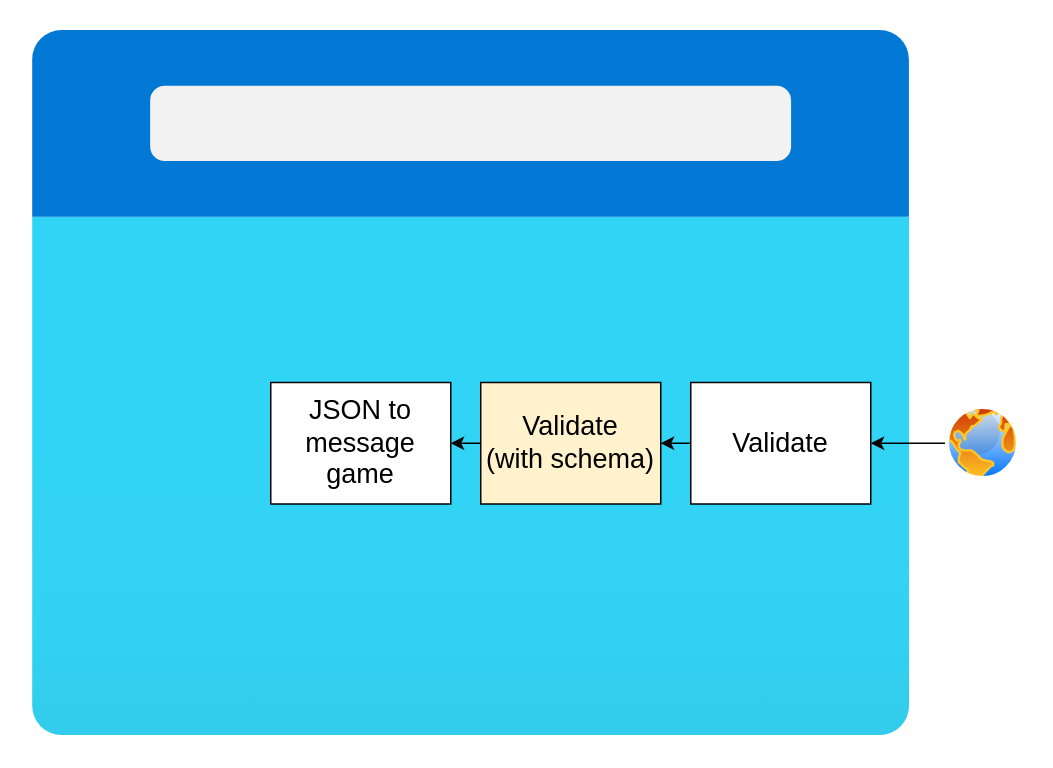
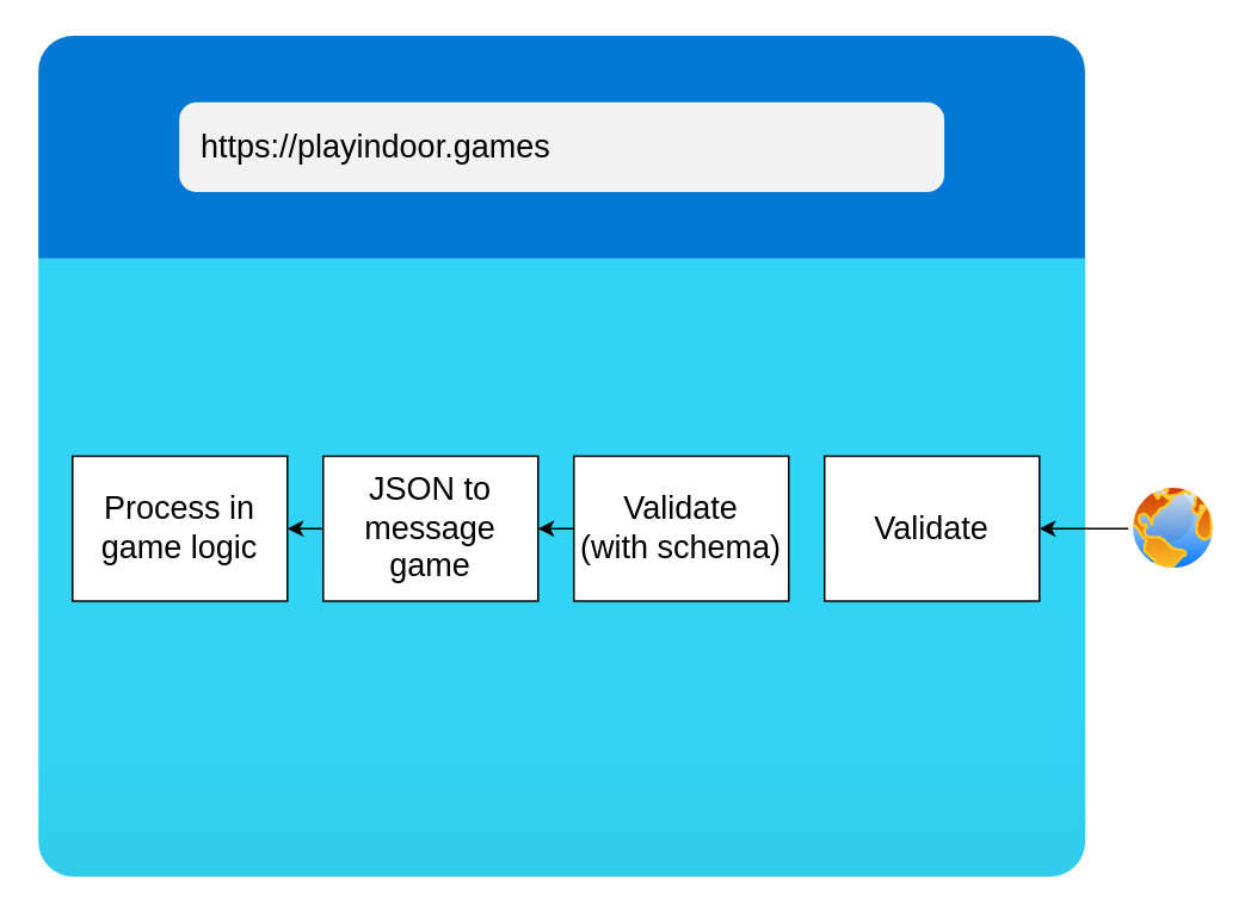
  <mxCell id="0" />
  <mxCell id="1" parent="0" />
  <mxCell id="2" value="" style="aspect=fixed;html=1;points=[];align=center;image;fontSize=12;image=img/lib/azure2/general/Browser.svg;" vertex="1" parent="1"><mxGeometry x="20" y="20" width="587.5" height="470" as="geometry" /></mxCell>
  <mxCell id="3" style="edgeStyle=orthogonalEdgeStyle;rounded=0;orthogonalLoop=1;jettySize=auto;html=1;exitX=0;exitY=0.5;exitDx=0;exitDy=0;entryX=1;entryY=0.5;entryDx=0;entryDy=0;" edge="1" parent="1" source="4" target="6"><mxGeometry relative="1" as="geometry" /></mxCell>
  <mxCell id="4" value="" style="aspect=fixed;perimeter=ellipsePerimeter;html=1;align=center;shadow=0;dashed=0;spacingTop=3;image;image=img/lib/active_directory/internet_globe.svg;" vertex="1" parent="1"><mxGeometry x="630" y="270" width="50" height="50" as="geometry" /></mxCell>
- <mxCell id="5" style="edgeStyle=orthogonalEdgeStyle;rounded=0;orthogonalLoop=1;jettySize=auto;html=1;exitX=0;exitY=0.5;exitDx=0;exitDy=0;entryX=1;entryY=0.5;entryDx=0;entryDy=0;" edge="1" parent="1" source="6" target="8"><mxGeometry relative="1" as="geometry" /></mxCell>
  <mxCell id="6" value="&lt;font style=&quot;font-size: 18px&quot;&gt;Validate&lt;/font&gt;" style="rounded=0;whiteSpace=wrap;html=1;" vertex="1" parent="1"><mxGeometry x="460" y="254.5" width="120" height="81" as="geometry" /></mxCell>
  <mxCell id="7" style="edgeStyle=orthogonalEdgeStyle;rounded=0;orthogonalLoop=1;jettySize=auto;html=1;exitX=0;exitY=0.5;exitDx=0;exitDy=0;entryX=1;entryY=0.5;entryDx=0;entryDy=0;" edge="1" parent="1" source="8" target="11"><mxGeometry relative="1" as="geometry" /></mxCell>
- <mxCell id="8" value="&lt;font style=&quot;font-size: 18px&quot;&gt;Validate&lt;br&gt;(with schema)&lt;br&gt;&lt;/font&gt;" style="rounded=0;whiteSpace=wrap;html=1;fillColor=#fff2cc;" vertex="1" parent="1"><mxGeometry x="320" y="254.5" width="120" height="81" as="geometry" /></mxCell>
+ <mxCell id="8" value="&lt;font style=&quot;font-size: 18px&quot;&gt;Validate&lt;br&gt;(with schema)&lt;br&gt;&lt;/font&gt;" style="rounded=0;whiteSpace=wrap;html=1;" vertex="1" parent="1"><mxGeometry x="320" y="254.5" width="120" height="81" as="geometry" /></mxCell>
+ <mxCell id="9" value="&lt;font style=&quot;font-size: 18px&quot;&gt;https://playindoor.games&lt;/font&gt;" style="text;html=1;strokeColor=none;fillColor=none;align=left;verticalAlign=middle;whiteSpace=wrap;rounded=0;" vertex="1" parent="1"><mxGeometry x="110" y="52" width="300" height="60" as="geometry" /></mxCell>
+ <mxCell id="10" style="edgeStyle=orthogonalEdgeStyle;rounded=0;orthogonalLoop=1;jettySize=auto;html=1;exitX=0;exitY=0.5;exitDx=0;exitDy=0;entryX=1;entryY=0.5;entryDx=0;entryDy=0;" edge="1" parent="1" source="11" target="12"><mxGeometry relative="1" as="geometry" /></mxCell>
  <mxCell id="11" value="&lt;font style=&quot;font-size: 18px&quot;&gt;JSON to message game&lt;br&gt;&lt;/font&gt;" style="rounded=0;whiteSpace=wrap;html=1;" vertex="1" parent="1"><mxGeometry x="180" y="254.5" width="120" height="81" as="geometry" /></mxCell>
+ <mxCell id="12" value="&lt;font style=&quot;font-size: 18px&quot;&gt;Process in game logic&lt;br&gt;&lt;/font&gt;" style="rounded=0;whiteSpace=wrap;html=1;" vertex="1" parent="1"><mxGeometry x="40" y="254.5" width="120" height="81" as="geometry" /></mxCell>
